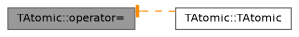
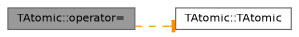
  digraph {
    rankdir=LR
    node [fontname=Helvetica fontsize=10 shape=box style=filled]
    n1 [color=gray40 fillcolor=grey60 fontcolor=black height=0.2 label="TAtomic::operator=" width=0.4]
    n2 [color=grey40 fillcolor=white height=0.2 label="TAtomic::TAtomic" width=0.4]
-   n2 -> n1 [color=darkorange fontname=Helvetica fontsize=10 labelfontname=Helvetica labelfontsize=10 style=dashed arrowhead=tee]
+   n1 -> n2 [color=darkorange fontname=Helvetica fontsize=10 labelfontname=Helvetica labelfontsize=10 style=dashed arrowhead=tee]
  }
